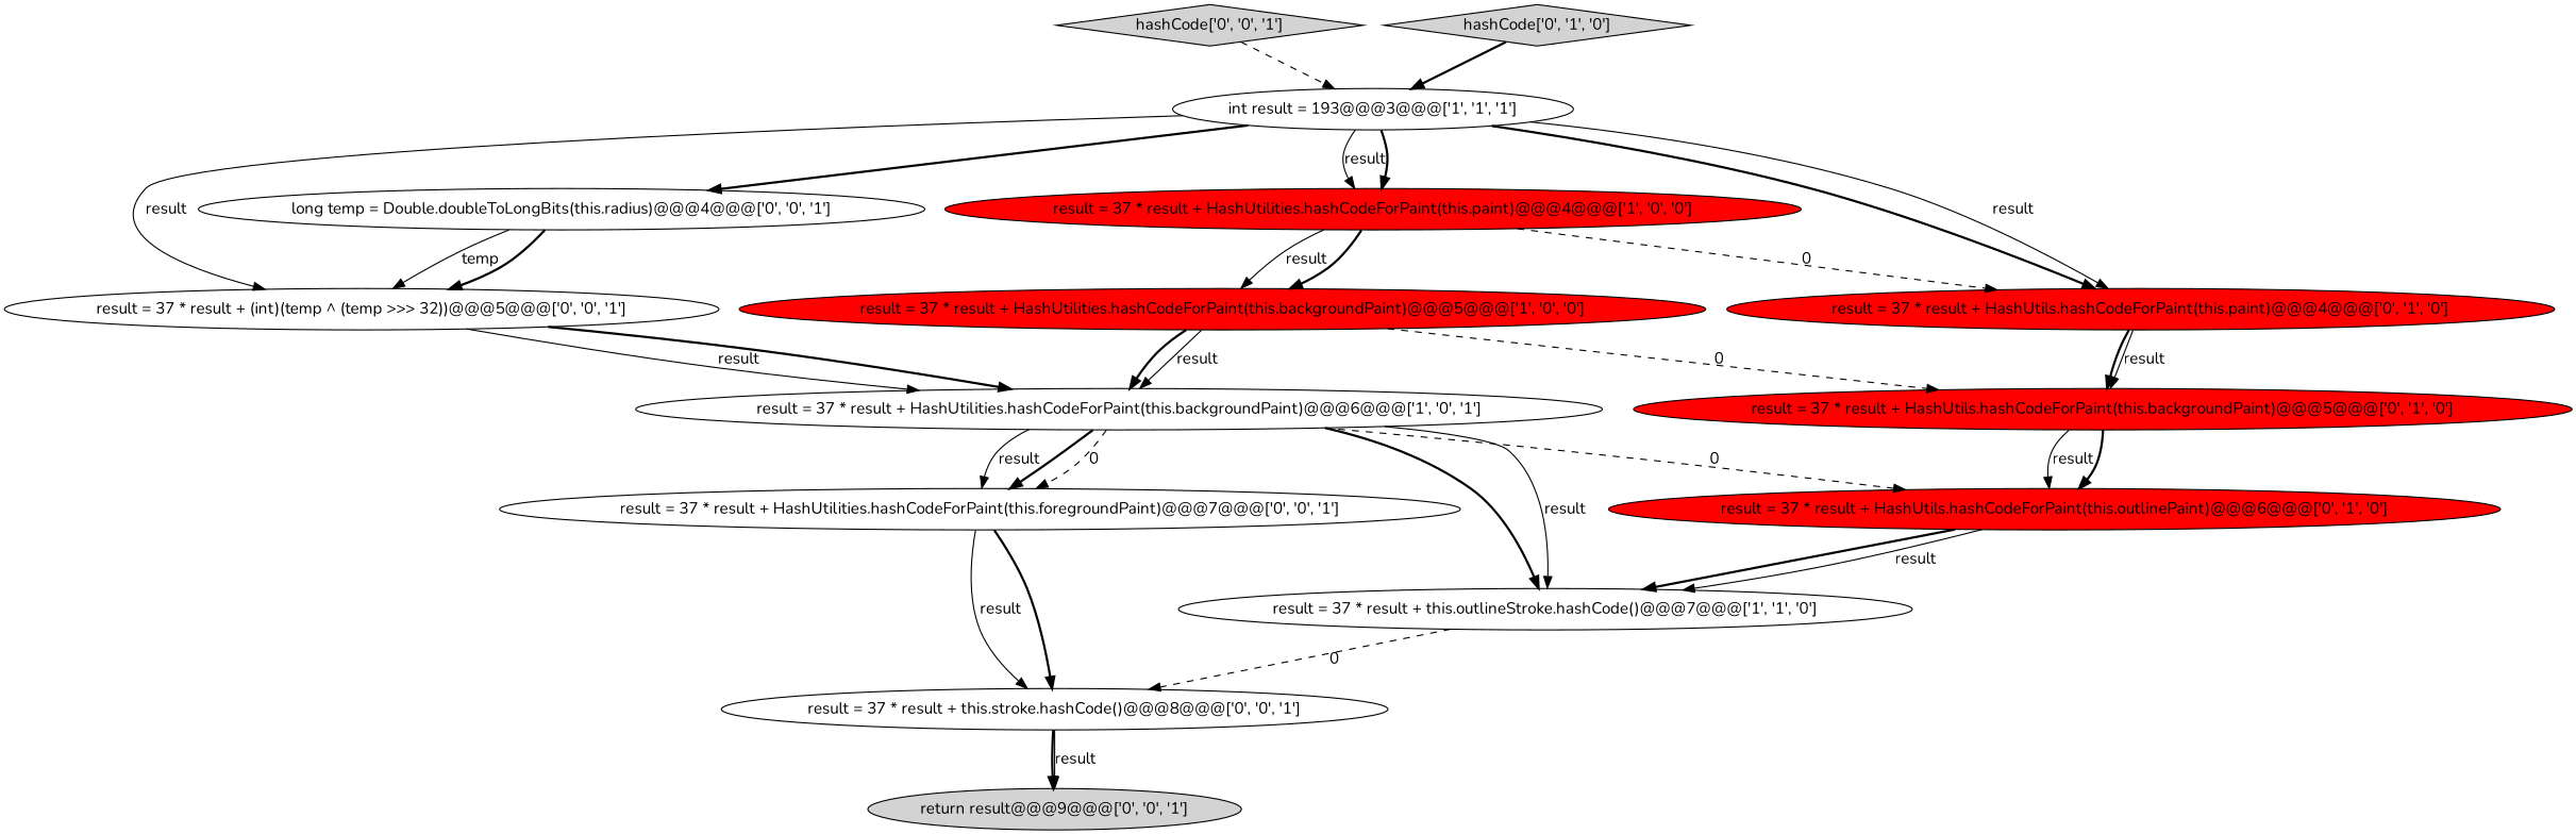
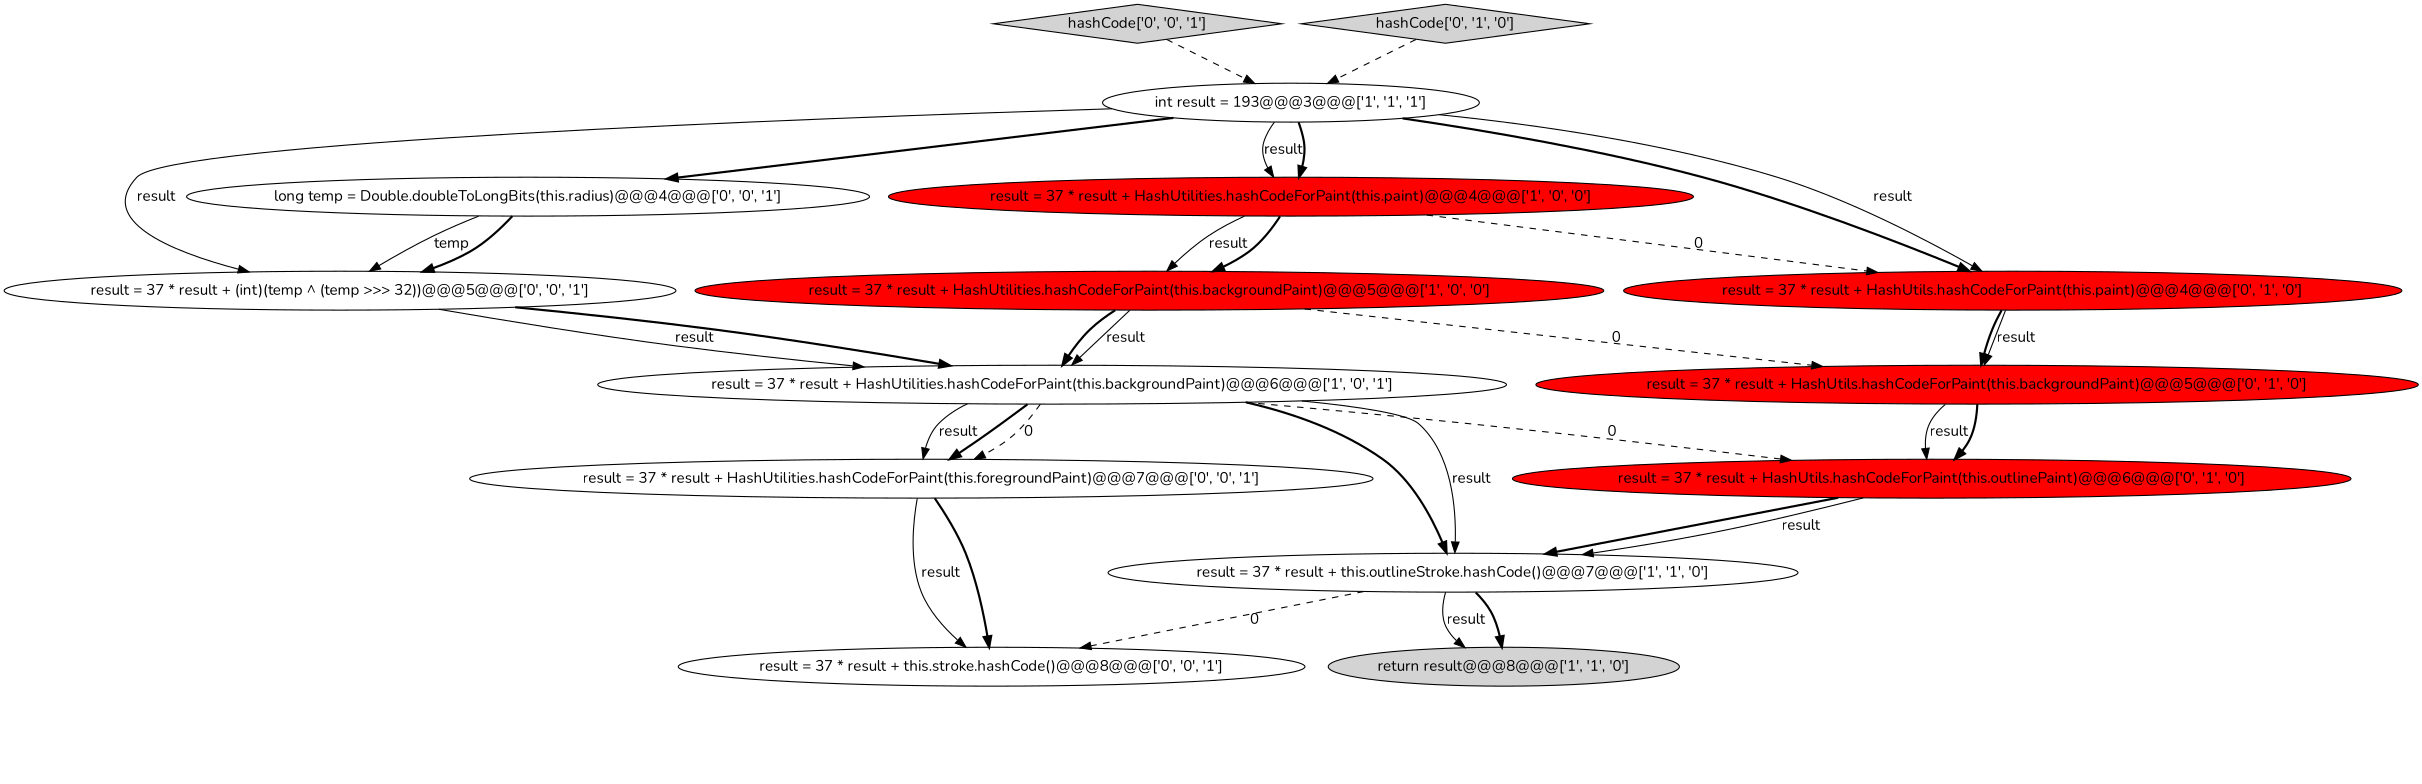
  digraph {
    fontname=Nunito
    node [fillcolor=white fontname=Nunito shape=ellipse style=filled]
    edge [fontname=Nunito style=bold]
    n1 [label="long temp = Double.doubleToLongBits(this.radius)@@@4@@@['0', '0', '1']"]
    n2 [label="result = 37 * result + (int)(temp ^ (temp >>> 32))@@@5@@@['0', '0', '1']"]
    n3 [label="result = 37 * result + HashUtilities.hashCodeForPaint(this.backgroundPaint)@@@6@@@['1', '0', '1']"]
    n4 [fillcolor=lightgray label="hashCode['0', '0', '1']" shape=diamond]
    n5 [label="int result = 193@@@3@@@['1', '1', '1']"]
    n6 [fillcolor=red label="result = 37 * result + HashUtils.hashCodeForPaint(this.paint)@@@4@@@['0', '1', '0']"]
    n7 [fillcolor=red label="result = 37 * result + HashUtilities.hashCodeForPaint(this.paint)@@@4@@@['1', '0', '0']"]
    n8 [label="result = 37 * result + this.stroke.hashCode()@@@8@@@['0', '0', '1']"]
-   n9 [fillcolor=lightgray label="return result@@@9@@@['0', '0', '1']"]
    n10 [fillcolor=lightgray label="hashCode['0', '1', '0']" shape=diamond]
    n11 [fillcolor=red label="result = 37 * result + HashUtils.hashCodeForPaint(this.outlinePaint)@@@6@@@['0', '1', '0']"]
    n12 [label="result = 37 * result + this.outlineStroke.hashCode()@@@7@@@['1', '1', '0']"]
    n13 [label="result = 37 * result + HashUtilities.hashCodeForPaint(this.foregroundPaint)@@@7@@@['0', '0', '1']"]
    n14 [fillcolor=red label="result = 37 * result + HashUtils.hashCodeForPaint(this.backgroundPaint)@@@5@@@['0', '1', '0']"]
    n15 [fillcolor=red label="result = 37 * result + HashUtilities.hashCodeForPaint(this.backgroundPaint)@@@5@@@['1', '0', '0']"]
+   n16 [fillcolor=lightgray label="return result@@@8@@@['1', '1', '0']"]
    n1 -> n2 [label=temp style=solid]
    n1 -> n2
    n2 -> n3 [label=result style=solid]
    n2 -> n3
    n3 -> n11 [label=0 style=dashed]
    n3 -> n12 [label=result style=solid]
    n3 -> n12
    n3 -> n13 [label=0 style=dashed]
    n3 -> n13 [label=result style=solid]
    n3 -> n13
    n4 -> n5 [style=dashed]
    n5 -> n1
    n5 -> n2 [label=result style=solid]
    n5 -> n6
    n5 -> n6 [label=result style=solid]
    n5 -> n7 [label=result style=solid]
    n5 -> n7
    n6 -> n14
    n6 -> n14 [label=result style=solid]
    n7 -> n6 [label=0 style=dashed]
    n7 -> n15 [label=result style=solid]
    n7 -> n15
-   n8 -> n9
-   n8 -> n9 [label=result style=solid]
-   n10 -> n5
+   n10 -> n5 [style=dashed]
    n11 -> n12
    n11 -> n12 [label=result style=solid]
    n12 -> n8 [label=0 style=dashed]
+   n12 -> n16
+   n12 -> n16 [label=result style=solid]
    n13 -> n8
    n13 -> n8 [label=result style=solid]
    n14 -> n11 [label=result style=solid]
    n14 -> n11
    n15 -> n3 [label=result style=solid]
    n15 -> n3
    n15 -> n14 [label=0 style=dashed]
  }
